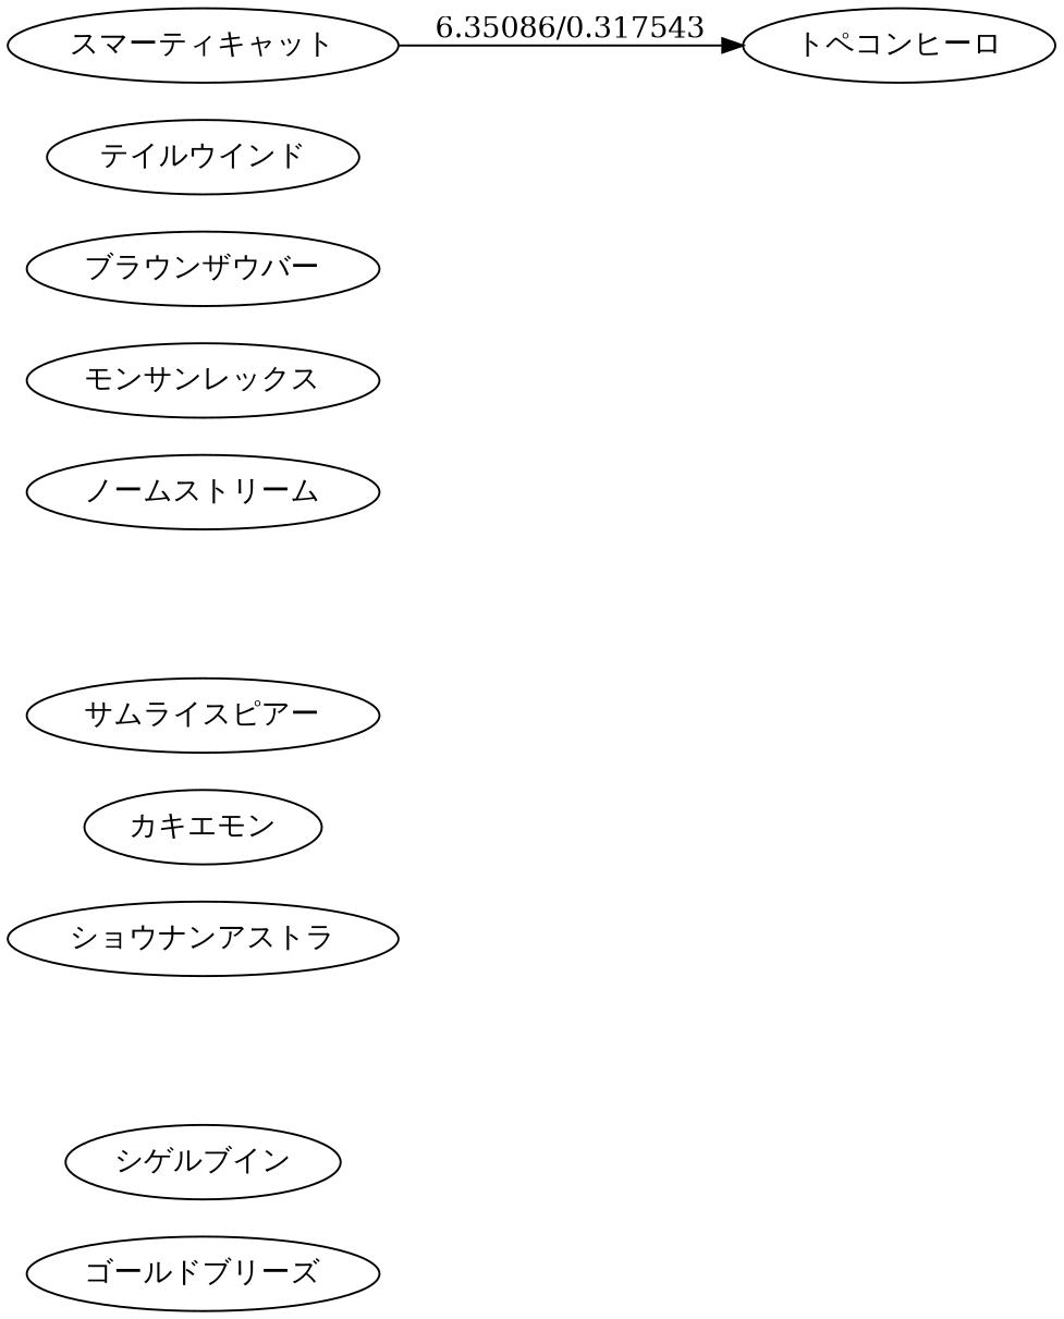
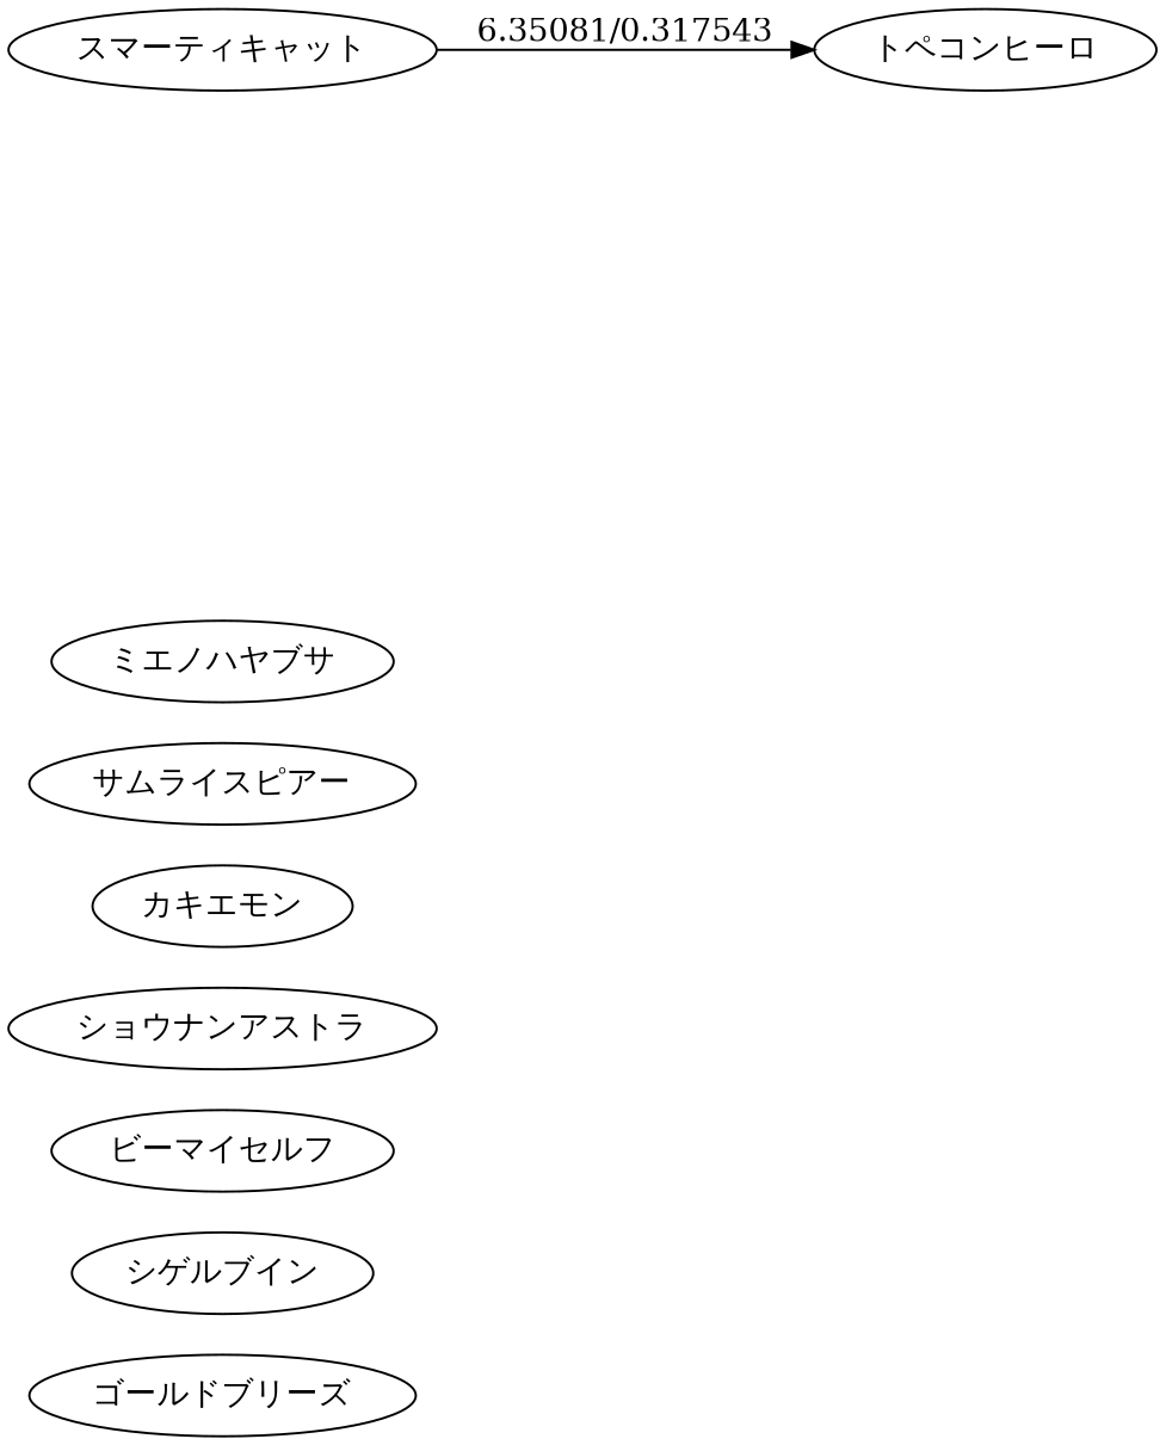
  digraph {
    rankdir=LR
    n1 [label="ゴールドブリーズ"]
    n2 [label="シゲルブイン"]
+   n3 [label="ビーマイセルフ"]
    n4 [label="ショウナンアストラ"]
    n5 [label="カキエモン"]
    n6 [label="サムライスピアー"]
-   n8 [label="ノームストリーム"]
-   n9 [label="モンサンレックス"]
-   n10 [label="ブラウンザウバー"]
-   n11 [label="テイルウインド"]
+   n7 [label="ミエノハヤブサ"]
    n12 [label="トペコンヒーロ"]
    n13 [label="スマーティキャット"]
-   n13 -> n12 [label="6.35086/0.317543"]
+   n13 -> n12 [label="6.35081/0.317543"]
  }
